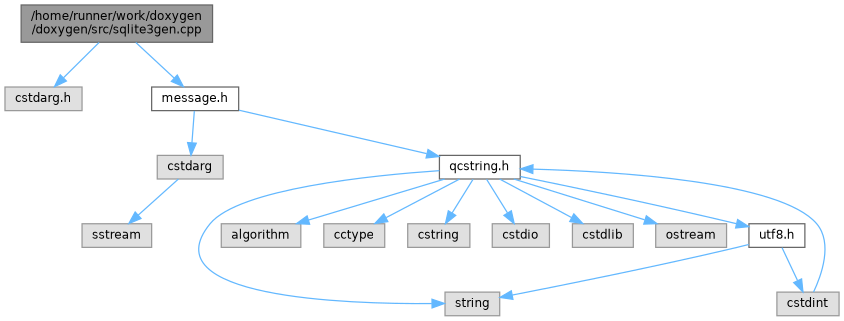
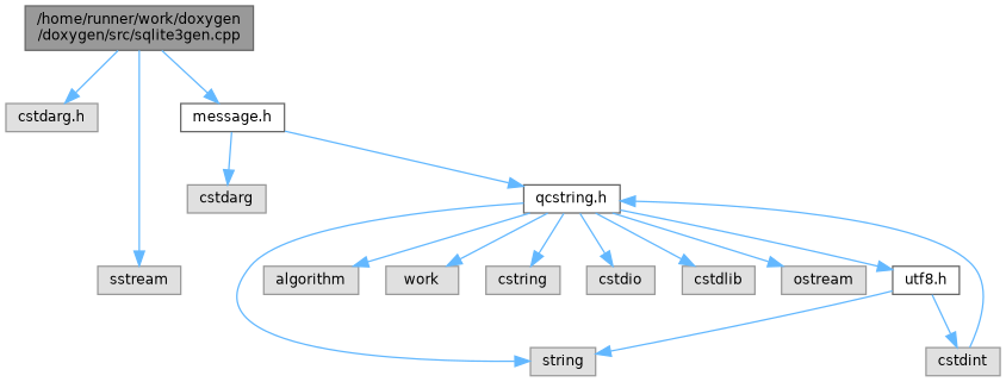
  digraph {
    node [color=grey60 fillcolor="#E0E0E0" fontname=Helvetica fontsize=10 shape=box style=filled]
    edge [color=steelblue1 fontname=Helvetica fontsize=10 labelfontname=Helvetica labelfontsize=10 style=solid]
    n1 [color=gray40 fillcolor=grey60 fontcolor=black height=0.2 label="/home/runner/work/doxygen\l/doxygen/src/sqlite3gen.cpp" width=0.4]
    n2 [height=0.2 label="cstdarg.h" width=0.4]
    n3 [height=0.2 label=sstream width=0.4]
    n4 [color=grey40 fillcolor=white height=0.2 label="message.h" width=0.4]
    n5 [height=0.2 label=cstdarg width=0.4]
    n6 [color=grey40 fillcolor=white height=0.2 label="qcstring.h" width=0.4]
    n7 [height=0.2 label=string width=0.4]
    n8 [height=0.2 label=algorithm width=0.4]
-   n9 [height=0.2 label=cctype width=0.4]
+   n9 [height=0.2 label=work width=0.4]
    n10 [height=0.2 label=cstring width=0.4]
    n11 [height=0.2 label=cstdio width=0.4]
    n12 [height=0.2 label=cstdlib width=0.4]
    n13 [height=0.2 label=ostream width=0.4]
    n14 [color=grey40 fillcolor=white height=0.2 label="utf8.h" width=0.4]
    n15 [height=0.2 label=cstdint width=0.4]
    n1 -> n2
-   n5 -> n3
+   n1 -> n3
    n1 -> n4
    n4 -> n5
    n4 -> n6
    n6 -> n7
    n6 -> n8
    n6 -> n9
    n6 -> n10
    n6 -> n11
    n6 -> n12
    n6 -> n13
    n6 -> n14
    n14 -> n7
    n14 -> n15
    n15 -> n6
  }
